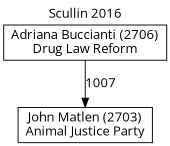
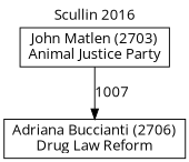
  digraph {
    label="Scullin 2016"
    labelloc=t
    mclimit=2
    fontname="Open Sans"
    node [shape=box fontname="Open Sans"]
    n1 [label="John Matlen (2703)\nAnimal Justice Party"]
    n2 [label="Adriana Buccianti (2706)\nDrug Law Reform"]
-   n2 -> n1 [label=1007 fontname="Open Sans"]
+   n1 -> n2 [label=1007 fontname="Open Sans"]
  }
